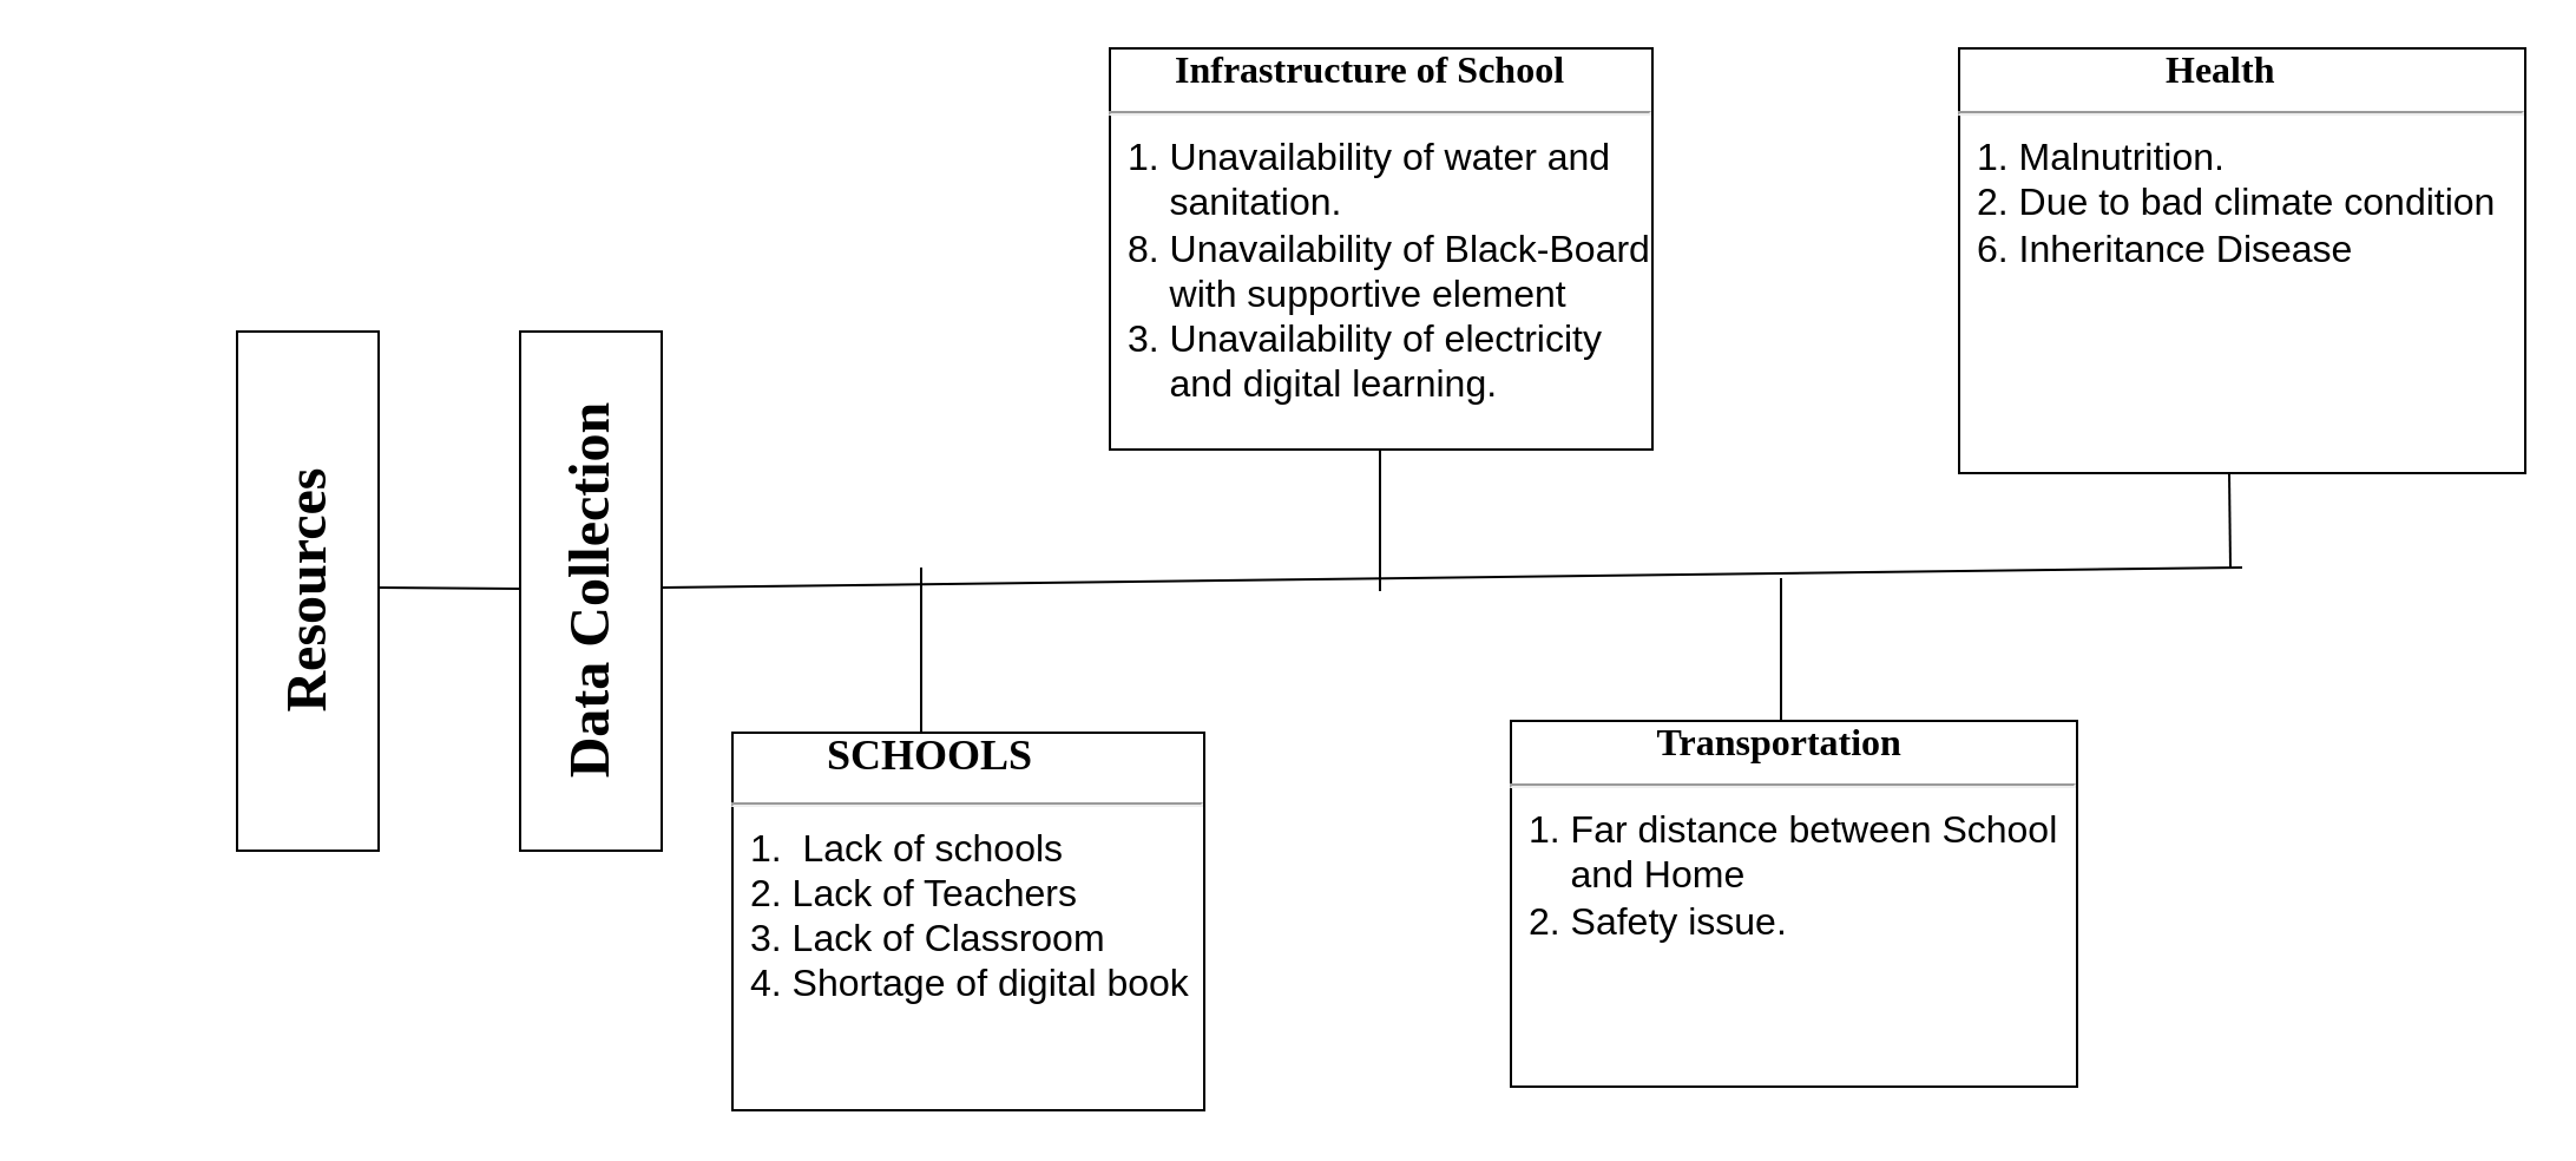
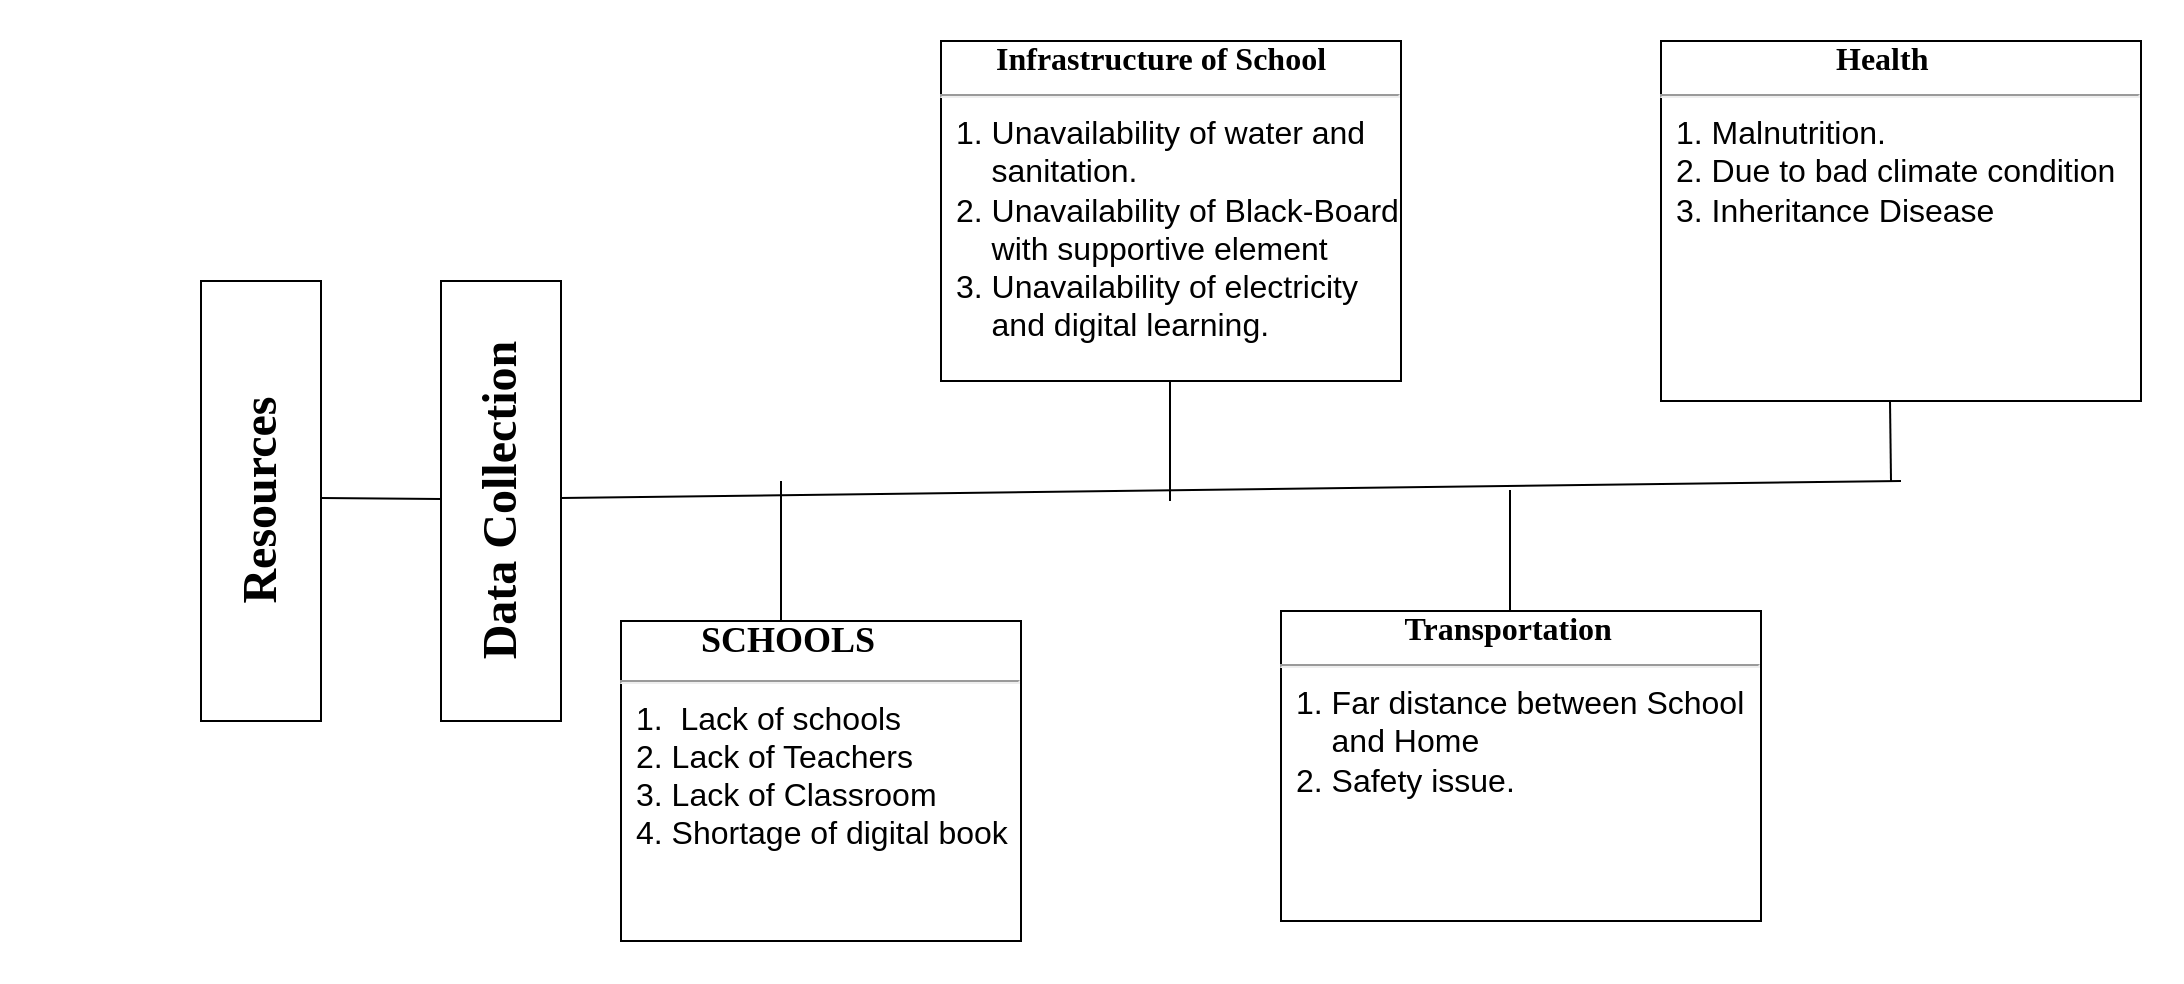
  <mxCell id="0" />
  <mxCell id="1" parent="0" />
  <mxCell id="2" value="&lt;font face=&quot;Times New Roman&quot;&gt;&lt;b&gt;&lt;font style=&quot;font-size: 24px&quot;&gt;Resources&lt;/font&gt;&lt;/b&gt;&lt;/font&gt;" style="rounded=0;whiteSpace=wrap;html=1;rotation=-90;" vertex="1" parent="1"><mxGeometry x="20" y="220" width="220" height="60" as="geometry" /></mxCell>
  <mxCell id="3" value="" style="endArrow=none;html=1;" edge="1" parent="1"><mxGeometry width="50" height="50" relative="1" as="geometry"><mxPoint x="160" y="248.5" as="sourcePoint" /><mxPoint x="220" y="249" as="targetPoint" /></mxGeometry></mxCell>
  <mxCell id="4" value="&lt;b&gt;&lt;font style=&quot;font-size: 24px&quot; face=&quot;Times New Roman&quot;&gt;Data Collection&lt;/font&gt;&lt;/b&gt;" style="rounded=0;whiteSpace=wrap;html=1;rotation=-90;" vertex="1" parent="1"><mxGeometry x="140" y="220" width="220" height="60" as="geometry" /></mxCell>
  <mxCell id="5" value="" style="endArrow=none;html=1;" edge="1" parent="1"><mxGeometry width="50" height="50" relative="1" as="geometry"><mxPoint x="280" y="248.5" as="sourcePoint" /><mxPoint x="950" y="240" as="targetPoint" /></mxGeometry></mxCell>
  <mxCell id="6" value="" style="endArrow=none;html=1;" edge="1" parent="1"><mxGeometry width="50" height="50" relative="1" as="geometry"><mxPoint x="390" y="240" as="sourcePoint" /><mxPoint x="390" y="320" as="targetPoint" /></mxGeometry></mxCell>
  <mxCell id="7" value="&lt;font style=&quot;font-size: 18px&quot; face=&quot;Times New Roman&quot;&gt;&lt;b&gt;&amp;nbsp;&amp;nbsp;&amp;nbsp;&amp;nbsp;&amp;nbsp;&amp;nbsp;&amp;nbsp;&amp;nbsp; SCHOOLS&lt;/b&gt;&lt;/font&gt;&lt;hr&gt;&lt;p style=&quot;margin: 0px ; margin-left: 8px&quot;&gt;&lt;font size=&quot;3&quot;&gt;1.&amp;nbsp; Lack of schools&lt;/font&gt;&lt;br&gt;&lt;/p&gt;&lt;p style=&quot;margin: 0px ; margin-left: 8px&quot;&gt;&lt;font size=&quot;3&quot;&gt;2. Lack of Teachers&lt;br&gt;&lt;/font&gt;&lt;/p&gt;&lt;p style=&quot;margin: 0px ; margin-left: 8px&quot;&gt;&lt;font size=&quot;3&quot;&gt;3. Lack of Classroom&lt;br&gt;&lt;/font&gt;&lt;/p&gt;&lt;p style=&quot;margin: 0px ; margin-left: 8px&quot;&gt;&lt;font size=&quot;3&quot;&gt;4. Shortage of digital book&lt;br&gt;&lt;/font&gt;&lt;/p&gt;" style="verticalAlign=top;align=left;overflow=fill;fontSize=16;fontFamily=Helvetica;html=1;" vertex="1" parent="1"><mxGeometry x="310" y="310" width="200" height="160" as="geometry" /></mxCell>
- <mxCell id="8" value="&lt;font face=&quot;Times New Roman&quot;&gt;&lt;b&gt;&amp;nbsp;&amp;nbsp;&amp;nbsp;&amp;nbsp;&amp;nbsp;&amp;nbsp; Infrastructure of School&lt;/b&gt;&lt;/font&gt;&lt;br&gt;&lt;hr&gt;&lt;p style=&quot;margin: 0px ; margin-left: 8px&quot;&gt;&lt;font size=&quot;3&quot;&gt;1. Unavailability of water and&lt;/font&gt;&lt;/p&gt;&lt;p style=&quot;margin: 0px ; margin-left: 8px&quot;&gt;&lt;font size=&quot;3&quot;&gt;&amp;nbsp;&amp;nbsp;&amp;nbsp; sanitation.&lt;br&gt;&lt;/font&gt;&lt;/p&gt;&lt;p style=&quot;margin: 0px ; margin-left: 8px&quot;&gt;&lt;font size=&quot;3&quot;&gt;8. Unavailability of Black-Board&lt;/font&gt;&lt;/p&gt;&lt;p style=&quot;margin: 0px ; margin-left: 8px&quot;&gt;&lt;font size=&quot;3&quot;&gt;&amp;nbsp;&amp;nbsp;&amp;nbsp; with supportive element&lt;br&gt;&lt;/font&gt;&lt;/p&gt;&lt;p style=&quot;margin: 0px ; margin-left: 8px&quot;&gt;&lt;font size=&quot;3&quot;&gt;3. Unavailability of electricity &lt;br&gt;&lt;/font&gt;&lt;/p&gt;&lt;p style=&quot;margin: 0px ; margin-left: 8px&quot;&gt;&lt;font size=&quot;3&quot;&gt;&amp;nbsp;&amp;nbsp;&amp;nbsp; and digital learning.&lt;br&gt; &lt;/font&gt;&lt;/p&gt;" style="verticalAlign=top;align=left;overflow=fill;fontSize=16;fontFamily=Helvetica;html=1;" vertex="1" parent="1"><mxGeometry x="470" y="20" width="230" height="170" as="geometry" /></mxCell>
+ <mxCell id="8" value="&lt;font face=&quot;Times New Roman&quot;&gt;&lt;b&gt;&amp;nbsp;&amp;nbsp;&amp;nbsp;&amp;nbsp;&amp;nbsp;&amp;nbsp; Infrastructure of School&lt;/b&gt;&lt;/font&gt;&lt;br&gt;&lt;hr&gt;&lt;p style=&quot;margin: 0px ; margin-left: 8px&quot;&gt;&lt;font size=&quot;3&quot;&gt;1. Unavailability of water and&lt;/font&gt;&lt;/p&gt;&lt;p style=&quot;margin: 0px ; margin-left: 8px&quot;&gt;&lt;font size=&quot;3&quot;&gt;&amp;nbsp;&amp;nbsp;&amp;nbsp; sanitation.&lt;br&gt;&lt;/font&gt;&lt;/p&gt;&lt;p style=&quot;margin: 0px ; margin-left: 8px&quot;&gt;&lt;font size=&quot;3&quot;&gt;2. Unavailability of Black-Board&lt;/font&gt;&lt;/p&gt;&lt;p style=&quot;margin: 0px ; margin-left: 8px&quot;&gt;&lt;font size=&quot;3&quot;&gt;&amp;nbsp;&amp;nbsp;&amp;nbsp; with supportive element&lt;br&gt;&lt;/font&gt;&lt;/p&gt;&lt;p style=&quot;margin: 0px ; margin-left: 8px&quot;&gt;&lt;font size=&quot;3&quot;&gt;3. Unavailability of electricity &lt;br&gt;&lt;/font&gt;&lt;/p&gt;&lt;p style=&quot;margin: 0px ; margin-left: 8px&quot;&gt;&lt;font size=&quot;3&quot;&gt;&amp;nbsp;&amp;nbsp;&amp;nbsp; and digital learning.&lt;br&gt; &lt;/font&gt;&lt;/p&gt;" style="verticalAlign=top;align=left;overflow=fill;fontSize=16;fontFamily=Helvetica;html=1;" vertex="1" parent="1"><mxGeometry x="470" y="20" width="230" height="170" as="geometry" /></mxCell>
  <mxCell id="9" value="" style="endArrow=none;html=1;" edge="1" parent="1"><mxGeometry width="50" height="50" relative="1" as="geometry"><mxPoint x="584.5" y="190" as="sourcePoint" /><mxPoint x="584.5" y="250" as="targetPoint" /></mxGeometry></mxCell>
  <mxCell id="10" value="&amp;nbsp;&amp;nbsp;&amp;nbsp;&amp;nbsp;&amp;nbsp;&amp;nbsp;&amp;nbsp;&amp;nbsp;&amp;nbsp;&amp;nbsp;&amp;nbsp;&amp;nbsp;&amp;nbsp; &lt;font face=&quot;Times New Roman&quot;&gt;&lt;b&gt;Transportation&lt;/b&gt;&lt;/font&gt;&lt;br&gt;&lt;hr&gt;&lt;p style=&quot;margin: 0px ; margin-left: 8px&quot;&gt;&lt;font size=&quot;3&quot;&gt;1. Far distance between School &lt;br&gt;&lt;/font&gt;&lt;/p&gt;&lt;p style=&quot;margin: 0px ; margin-left: 8px&quot;&gt;&lt;font size=&quot;3&quot;&gt;&amp;nbsp;&amp;nbsp;&amp;nbsp; and Home&lt;br&gt;&lt;/font&gt;&lt;/p&gt;&lt;p style=&quot;margin: 0px ; margin-left: 8px&quot;&gt;&lt;font size=&quot;3&quot;&gt;2. Safety issue.&lt;br&gt;&lt;/font&gt;&lt;/p&gt;" style="verticalAlign=top;align=left;overflow=fill;fontSize=16;fontFamily=Helvetica;html=1;" vertex="1" parent="1"><mxGeometry x="640" y="305" width="240" height="155" as="geometry" /></mxCell>
  <mxCell id="11" value="" style="endArrow=none;html=1;" edge="1" parent="1"><mxGeometry width="50" height="50" relative="1" as="geometry"><mxPoint x="754.5" y="244.5" as="sourcePoint" /><mxPoint x="754.5" y="304.5" as="targetPoint" /></mxGeometry></mxCell>
- <mxCell id="12" value="&lt;div&gt;&lt;font face=&quot;Times New Roman&quot;&gt;&lt;b&gt;&amp;nbsp;&amp;nbsp;&amp;nbsp;&amp;nbsp;&amp;nbsp;&amp;nbsp;&amp;nbsp;&amp;nbsp;&amp;nbsp;&amp;nbsp;&amp;nbsp;&amp;nbsp;&amp;nbsp;&amp;nbsp;&amp;nbsp;&amp;nbsp;&amp;nbsp;&amp;nbsp;&amp;nbsp;&amp;nbsp;&amp;nbsp; Health&lt;/b&gt;&lt;/font&gt;&lt;br&gt;&lt;/div&gt;&lt;hr&gt;&lt;p style=&quot;margin: 0px ; margin-left: 8px&quot;&gt;&lt;font size=&quot;3&quot;&gt;1. Malnutrition.&lt;br&gt;&lt;/font&gt;&lt;/p&gt;&lt;p style=&quot;margin: 0px ; margin-left: 8px&quot;&gt;&lt;font size=&quot;3&quot;&gt;2. Due to bad climate condition&lt;br&gt;&lt;/font&gt;&lt;/p&gt;&lt;p style=&quot;margin: 0px ; margin-left: 8px&quot;&gt;&lt;font size=&quot;3&quot;&gt;6. Inheritance Disease&lt;br&gt; &lt;/font&gt;&lt;/p&gt;" style="verticalAlign=top;align=left;overflow=fill;fontSize=16;fontFamily=Helvetica;html=1;" vertex="1" parent="1"><mxGeometry x="830" y="20" width="240" height="180" as="geometry" /></mxCell>
+ <mxCell id="12" value="&lt;div&gt;&lt;font face=&quot;Times New Roman&quot;&gt;&lt;b&gt;&amp;nbsp;&amp;nbsp;&amp;nbsp;&amp;nbsp;&amp;nbsp;&amp;nbsp;&amp;nbsp;&amp;nbsp;&amp;nbsp;&amp;nbsp;&amp;nbsp;&amp;nbsp;&amp;nbsp;&amp;nbsp;&amp;nbsp;&amp;nbsp;&amp;nbsp;&amp;nbsp;&amp;nbsp;&amp;nbsp;&amp;nbsp; Health&lt;/b&gt;&lt;/font&gt;&lt;br&gt;&lt;/div&gt;&lt;hr&gt;&lt;p style=&quot;margin: 0px ; margin-left: 8px&quot;&gt;&lt;font size=&quot;3&quot;&gt;1. Malnutrition.&lt;br&gt;&lt;/font&gt;&lt;/p&gt;&lt;p style=&quot;margin: 0px ; margin-left: 8px&quot;&gt;&lt;font size=&quot;3&quot;&gt;2. Due to bad climate condition&lt;br&gt;&lt;/font&gt;&lt;/p&gt;&lt;p style=&quot;margin: 0px ; margin-left: 8px&quot;&gt;&lt;font size=&quot;3&quot;&gt;3. Inheritance Disease&lt;br&gt; &lt;/font&gt;&lt;/p&gt;" style="verticalAlign=top;align=left;overflow=fill;fontSize=16;fontFamily=Helvetica;html=1;" vertex="1" parent="1"><mxGeometry x="830" y="20" width="240" height="180" as="geometry" /></mxCell>
  <mxCell id="13" value="" style="endArrow=none;html=1;" edge="1" parent="1"><mxGeometry width="50" height="50" relative="1" as="geometry"><mxPoint x="944.5" y="200" as="sourcePoint" /><mxPoint x="945" y="240" as="targetPoint" /></mxGeometry></mxCell>
